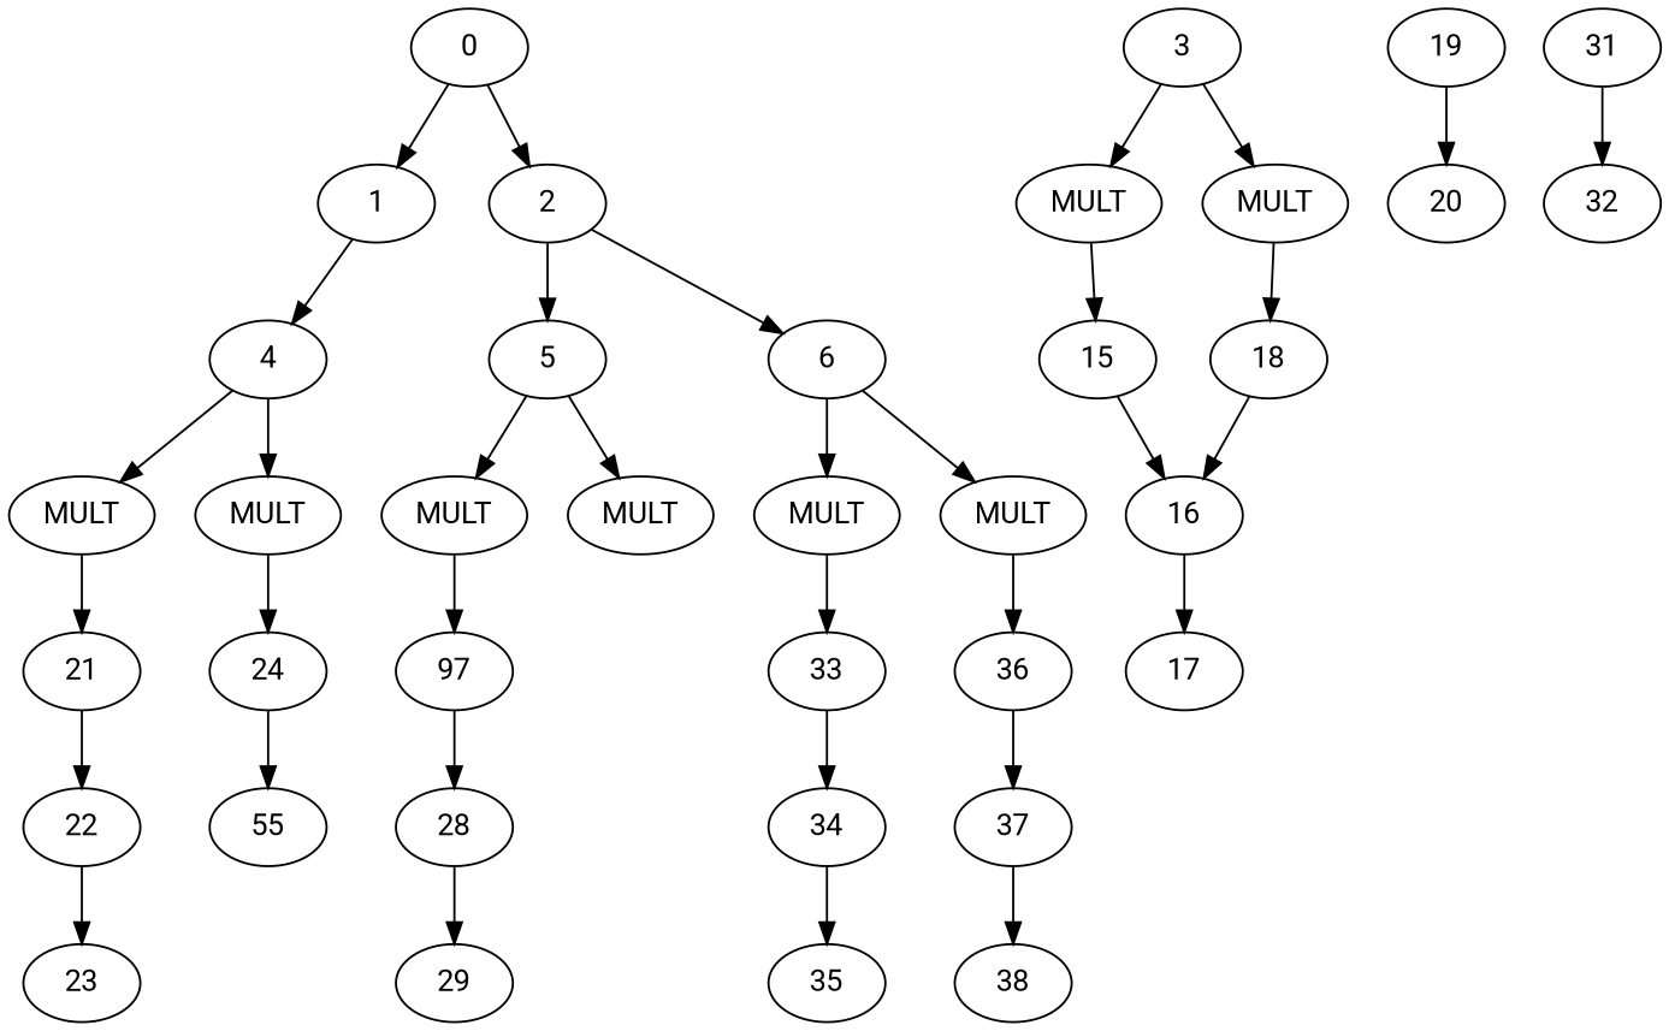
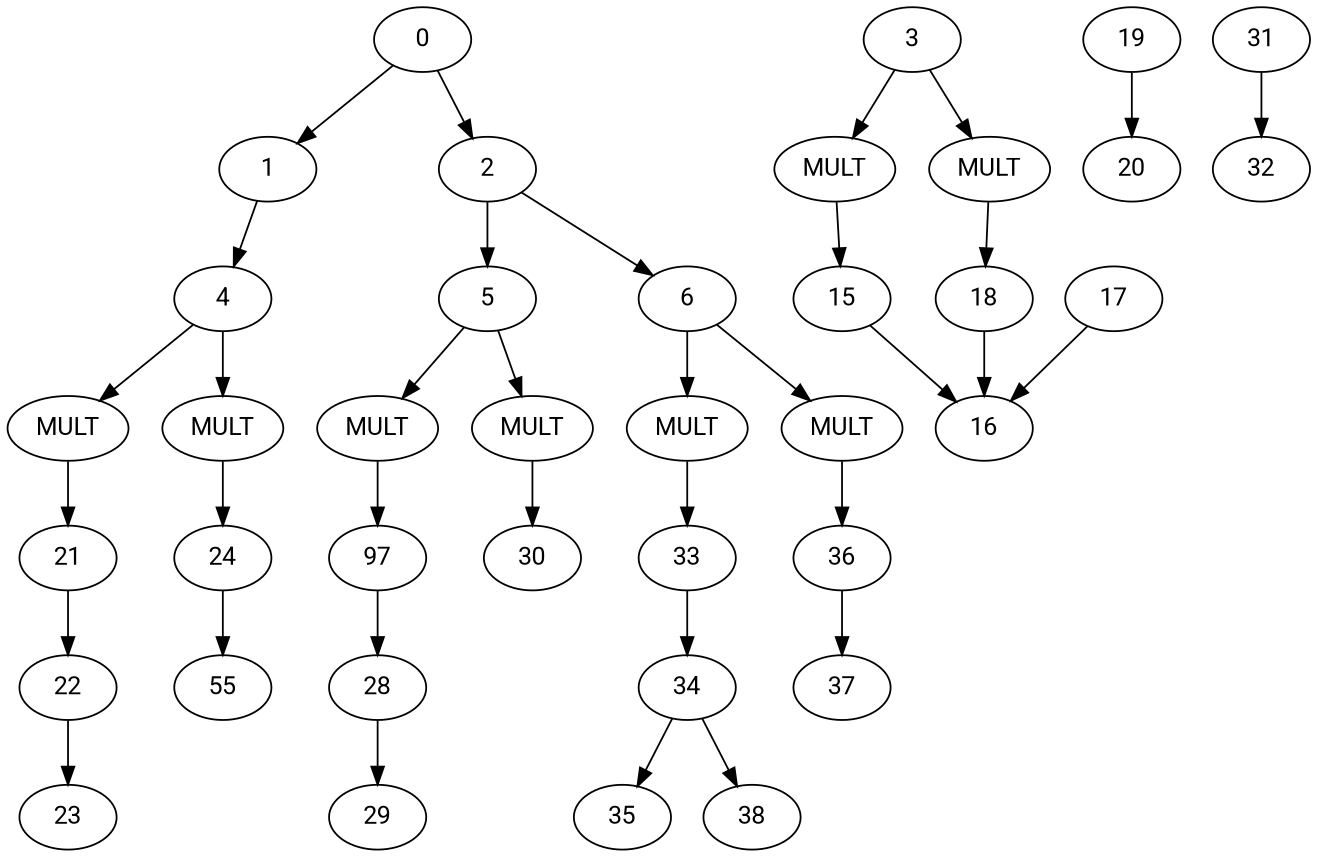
  strict digraph {
    fontname=Roboto
    node [fontname=Roboto]
    edge [fontname=Roboto]
    0
    1
    2
    4
    5
    6
    n7 [label=MULT]
    3
    n9 [label=MULT]
    n10 [label=MULT]
    n11 [label=MULT]
    n12 [label=MULT]
    n13 [label=MULT]
    n14 [label=MULT]
    n15 [label=MULT]
    15
    18
    21
    24
    n20 [label=97]
+   30
    33
    36
    16
    22
    n26 [label=55]
    28
    34
    37
    17
    19
    20
    23
    29
    31
    32
    35
    38
    0 -> 1
    0 -> 2
    1 -> 4
    2 -> 5
    2 -> 6
    4 -> n10
    4 -> n11
    5 -> n12
    5 -> n13
    6 -> n14
    6 -> n15
    n7 -> 15
    3 -> n7
    3 -> n9
    n9 -> 18
    n10 -> 21
    n11 -> 24
    n12 -> n20
+   n13 -> 30
    n14 -> 33
    n15 -> 36
    15 -> 16
    18 -> 16
    21 -> 22
    24 -> n26
    n20 -> 28
    33 -> 34
    36 -> 37
-   16 -> 17
+   17 -> 16
    22 -> 23
    28 -> 29
    34 -> 35
-   37 -> 38
+   34 -> 38
    19 -> 20
    31 -> 32
  }
